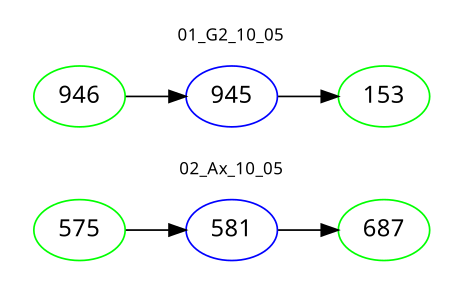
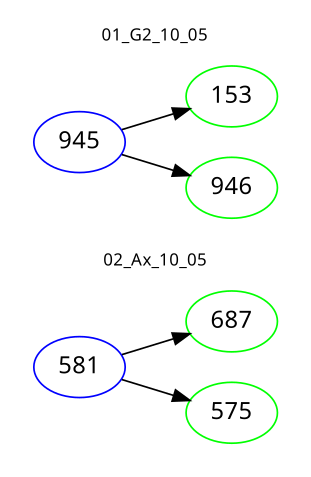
  digraph {
    fontname="Noto Sans"
    rankdir=LR
    node [color=green fontname="Noto Sans"]
    edge [color=black fontname="Noto Sans"]
    n1 [color=blue label=581]
    n2 [label=575]
    n3 [label=687]
    n4 [color=blue label=945]
    n5 [label=946]
    n6 [label=153]
    subgraph cluster_1 {
      color=white
      fontsize=10
      label="02_Ax_10_05"
      n1
      n2
      n3
    }
    subgraph cluster_2 {
      color=white
      fontsize=10
      label="01_G2_10_05"
      n4
      n5
      n6
    }
-   n2 -> n1
+   n1 -> n2
    n1 -> n3
-   n5 -> n4
+   n4 -> n5
    n4 -> n6
  }
